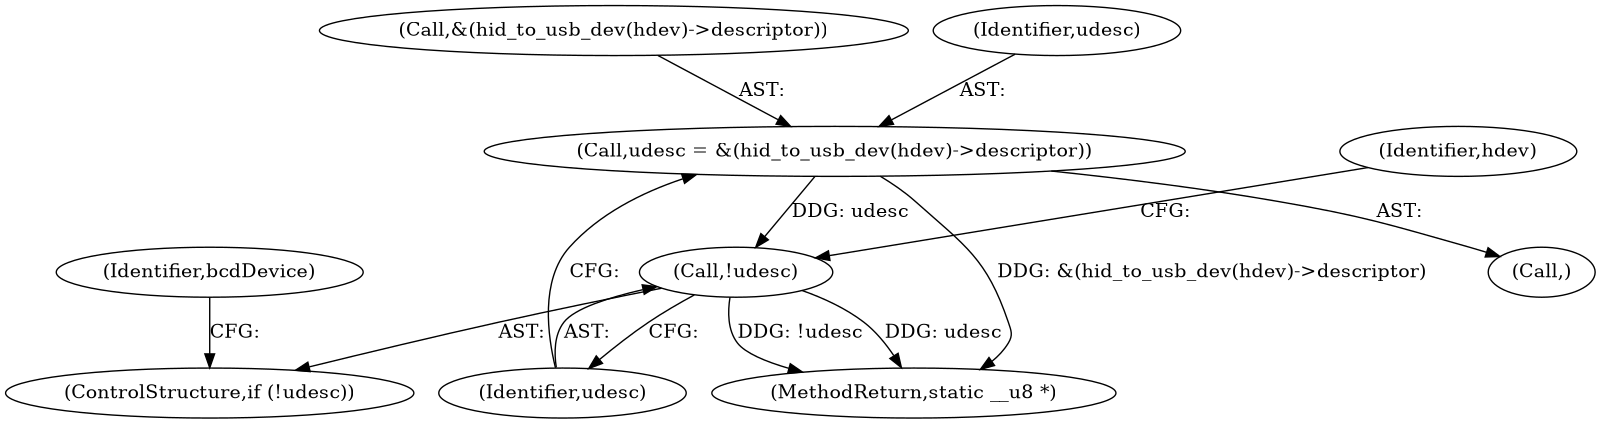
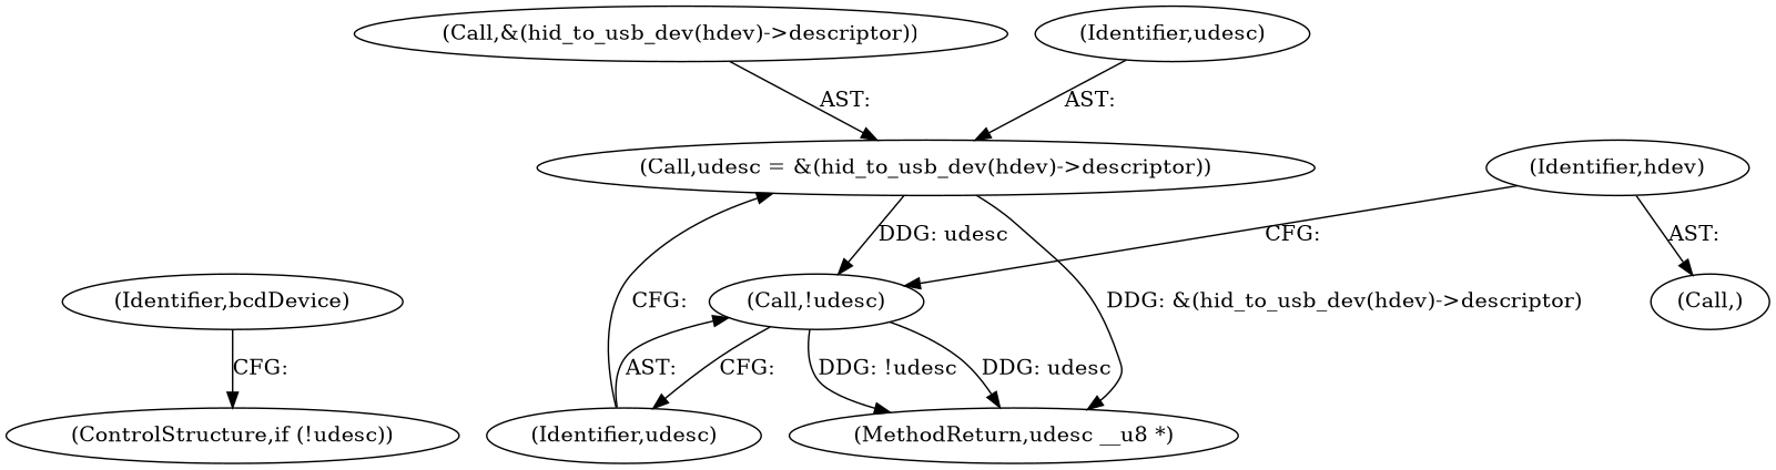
  digraph {
    n1 [label="(Call,udesc = &(hid_to_usb_dev(hdev)->descriptor))"]
    n2 [label="(Call,!udesc)"]
    n3 [label="(Call,)"]
-   n4 [label="(MethodReturn,static __u8 *)"]
+   n4 [label="(MethodReturn,udesc __u8 *)"]
    n5 [label="(ControlStructure,if (!udesc))"]
    n6 [label="(Identifier,udesc)"]
    n7 [label="(Call,&(hid_to_usb_dev(hdev)->descriptor))"]
    n8 [label="(Identifier,bcdDevice)"]
    n9 [label="(Identifier,udesc)"]
    n10 [label="(Identifier,hdev)"]
    n1 -> n2 [label="DDG: udesc"]
-   n1 -> n3 [label="AST: "]
+   n10 -> n3 [label="AST: "]
    n1 -> n4 [label="DDG: &(hid_to_usb_dev(hdev)->descriptor)"]
    n2 -> n4 [label="DDG: !udesc"]
    n2 -> n4 [label="DDG: udesc"]
-   n2 -> n5 [label="AST: "]
    n2 -> n6 [label="CFG: "]
    n6 -> n1 [label="CFG: "]
    n6 -> n2 [label="AST: "]
    n7 -> n1 [label="AST: "]
    n8 -> n5 [label="CFG: "]
    n9 -> n1 [label="AST: "]
    n10 -> n2 [label="CFG: "]
  }
